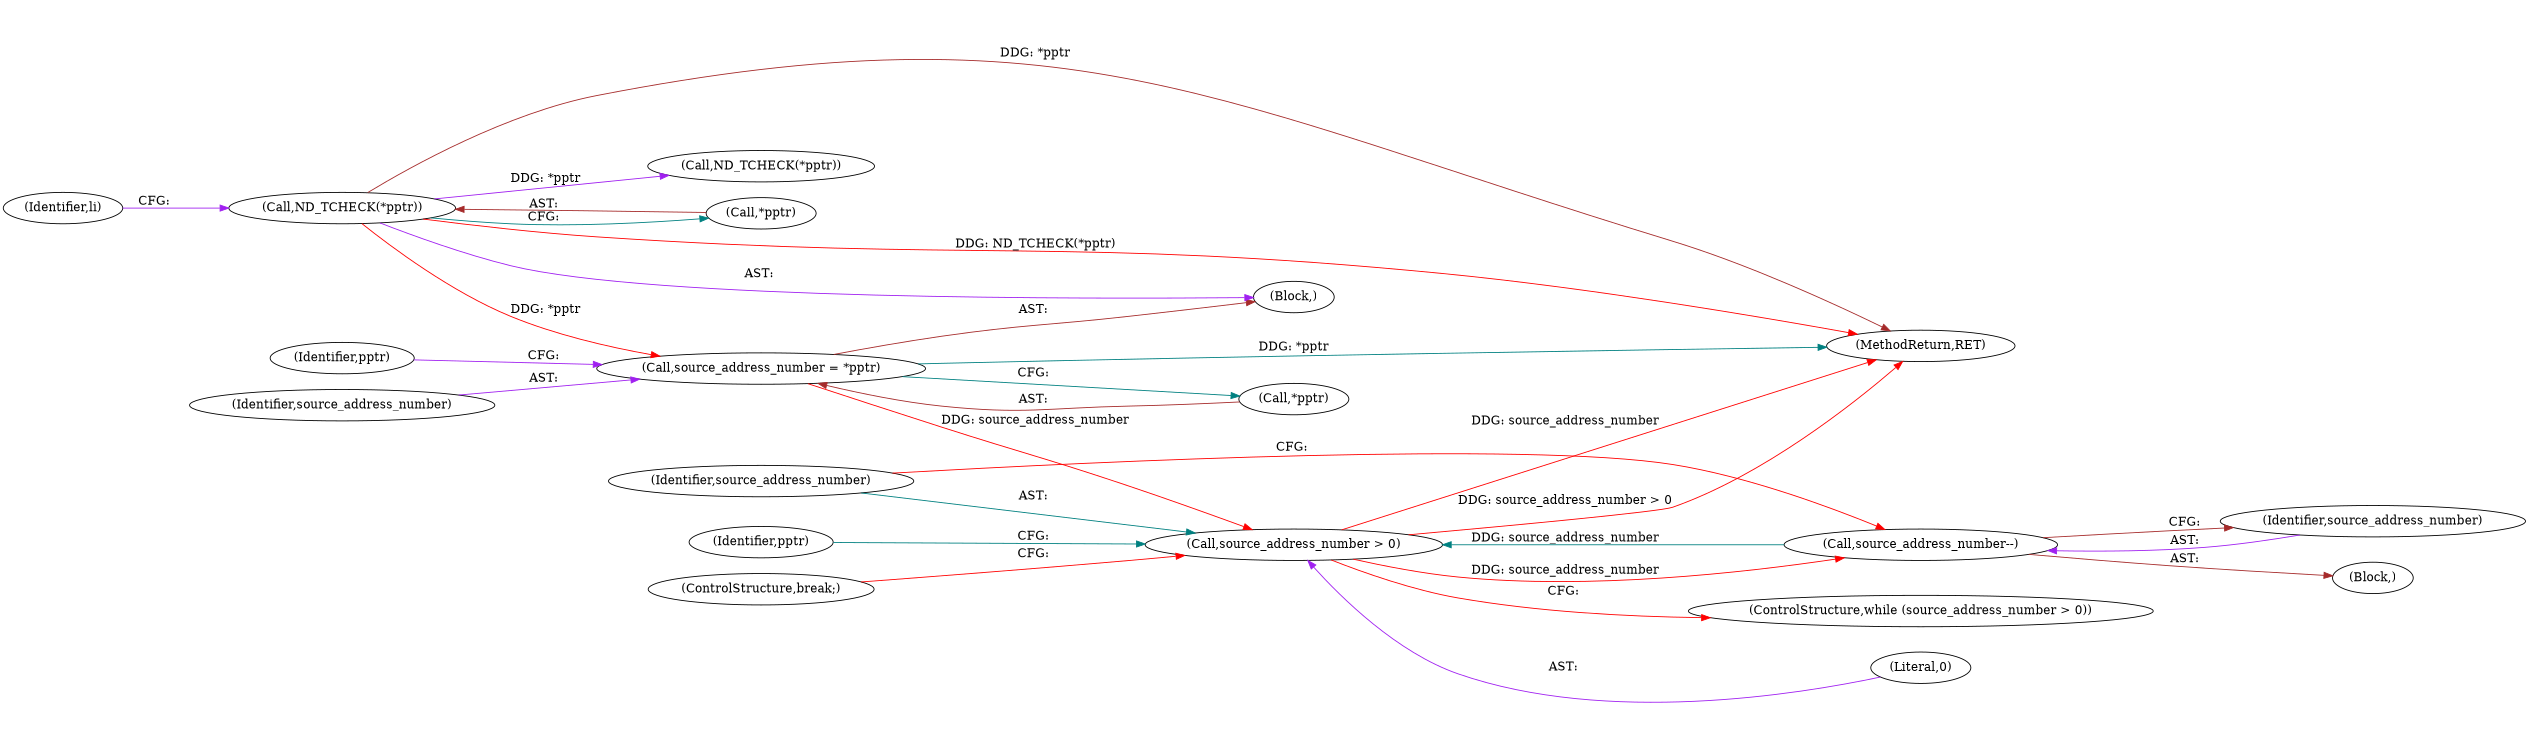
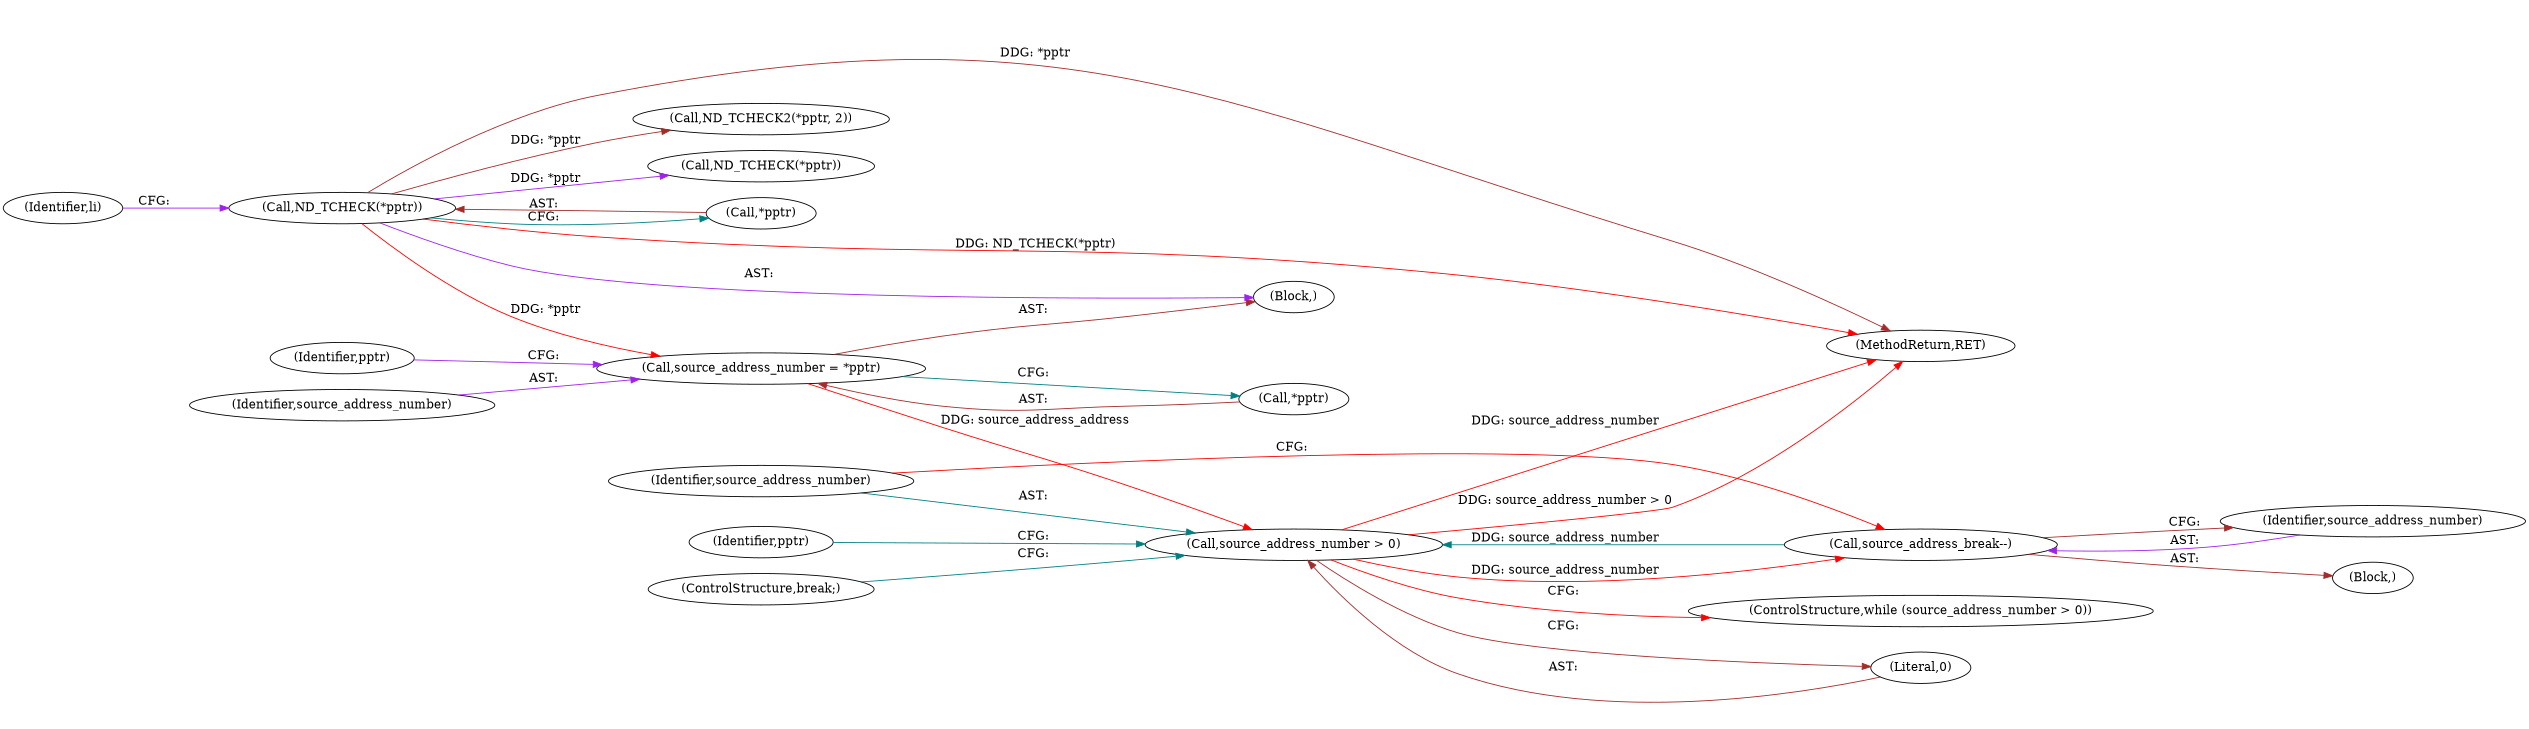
  digraph {
    rankdir=LR
    edge [color=red]
    n1 [label="(Call,source_address_number = *pptr)"]
    n2 [label="(Call,source_address_number > 0)"]
    n3 [label="(Call,*pptr)"]
    n4 [label="(Block,)"]
    n5 [label="(MethodReturn,RET)"]
-   n6 [label="(Call,source_address_number--)"]
+   n6 [label="(Call,source_address_break--)"]
    n7 [label="(ControlStructure,while (source_address_number > 0))"]
    n8 [label="(Literal,0)"]
    n9 [label="(Call,ND_TCHECK(*pptr))"]
+   n10 [label="(Call,ND_TCHECK2(*pptr, 2))"]
    n11 [label="(Call,ND_TCHECK(*pptr))"]
    n12 [label="(Call,*pptr)"]
    n13 [label="(Identifier,source_address_number)"]
    n14 [label="(Block,)"]
    n15 [label="(Identifier,source_address_number)"]
    n16 [label="(Identifier,pptr)"]
    n17 [label="(Identifier,pptr)"]
    n18 [label="(Identifier,source_address_number)"]
    n19 [label="(Identifier,li)"]
    n20 [label="(ControlStructure,break;)"]
-   n1 -> n2 [label="DDG: source_address_number"]
+   n1 -> n2 [label="DDG: source_address_address"]
    n1 -> n3 [color=teal label="CFG: "]
    n1 -> n4 [color=brown label="AST: "]
-   n1 -> n5 [color=teal label="DDG: *pptr"]
    n2 -> n5 [label="DDG: source_address_number"]
    n2 -> n5 [label="DDG: source_address_number > 0"]
    n2 -> n6 [label="DDG: source_address_number"]
    n2 -> n7 [label="CFG: "]
+   n2 -> n8 [color=brown label="CFG: "]
    n3 -> n1 [color=brown label="AST: "]
    n6 -> n2 [color=teal label="DDG: source_address_number"]
    n6 -> n13 [color=brown label="CFG: "]
    n6 -> n14 [color=brown label="AST: "]
-   n8 -> n2 [color=purple label="AST: "]
+   n8 -> n2 [color=brown label="AST: "]
    n9 -> n1 [label="DDG: *pptr"]
    n9 -> n4 [color=purple label="AST: "]
    n9 -> n5 [color=brown label="DDG: *pptr"]
    n9 -> n5 [label="DDG: ND_TCHECK(*pptr)"]
+   n9 -> n10 [color=brown label="DDG: *pptr"]
    n9 -> n11 [color=purple label="DDG: *pptr"]
    n9 -> n12 [color=teal label="CFG: "]
    n12 -> n9 [color=brown label="AST: "]
    n13 -> n6 [color=purple label="AST: "]
    n15 -> n2 [color=teal label="AST: "]
    n15 -> n6 [label="CFG: "]
    n16 -> n1 [color=purple label="CFG: "]
    n17 -> n2 [color=teal label="CFG: "]
    n18 -> n1 [color=purple label="AST: "]
    n19 -> n9 [color=purple label="CFG: "]
-   n20 -> n2 [label="CFG: "]
+   n20 -> n2 [color=teal label="CFG: "]
  }
